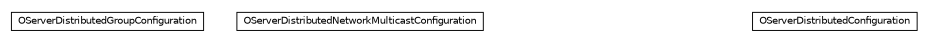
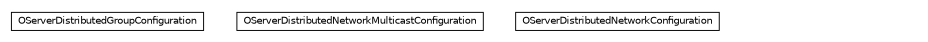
  digraph {
    nodesep=0.25
    ranksep=0.5
    node [fontcolor=black fontname=Helvetica fontsize=10.0 shape=plaintext]
    n1 [label=<<table title="com.orientechnologies.orient.server.config.distributed.OServerDistributedGroupConfiguration" border="0" cellborder="1" cellspacing="0" cellpadding="2" port="p" href="./OServerDistributedGroupConfiguration.html"> 		<tr><td><table border="0" cellspacing="0" cellpadding="1"> <tr><td align="center" balign="center"> OServerDistributedGroupConfiguration </td></tr> 		</table></td></tr> 		</table>>]
    n2 [label=<<table title="com.orientechnologies.orient.server.config.distributed.OServerDistributedNetworkMulticastConfiguration" border="0" cellborder="1" cellspacing="0" cellpadding="2" port="p" href="./OServerDistributedNetworkMulticastConfiguration.html"> 		<tr><td><table border="0" cellspacing="0" cellpadding="1"> <tr><td align="center" balign="center"> OServerDistributedNetworkMulticastConfiguration </td></tr> 		</table></td></tr> 		</table>>]
-   n4 [label=<<table title="com.orientechnologies.orient.server.config.distributed.OServerDistributedConfiguration" border="0" cellborder="1" cellspacing="0" cellpadding="2" port="p" href="./OServerDistributedConfiguration.html"> 		<tr><td><table border="0" cellspacing="0" cellpadding="1"> <tr><td align="center" balign="center"> OServerDistributedConfiguration </td></tr> 		</table></td></tr> 		</table>>]
+   n3 [label=<<table title="com.orientechnologies.orient.server.config.distributed.OServerDistributedNetworkConfiguration" border="0" cellborder="1" cellspacing="0" cellpadding="2" port="p" href="./OServerDistributedNetworkConfiguration.html"> 		<tr><td><table border="0" cellspacing="0" cellpadding="1"> <tr><td align="center" balign="center"> OServerDistributedNetworkConfiguration </td></tr> 		</table></td></tr> 		</table>>]
  }
